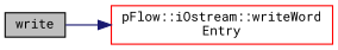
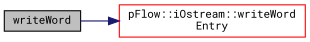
  digraph {
    rankdir=LR
    fontname="Roboto Mono"
    node [fontname="Roboto Mono" fontsize=10 shape=record style=filled]
-   n1 [color=black fillcolor=grey75 fontcolor=black height=0.2 label=write width=0.4]
+   n1 [color=black fillcolor=grey75 fontcolor=black height=0.2 label=writeWord width=0.4]
    n2 [color=red fillcolor=white height=0.2 label="pFlow::iOstream::writeWord\lEntry" width=0.4]
    n1 -> n2 [color=midnightblue fontname="Roboto Mono" fontsize=10 labelfontname=Helvetica labelfontsize=10 style=solid]
  }
